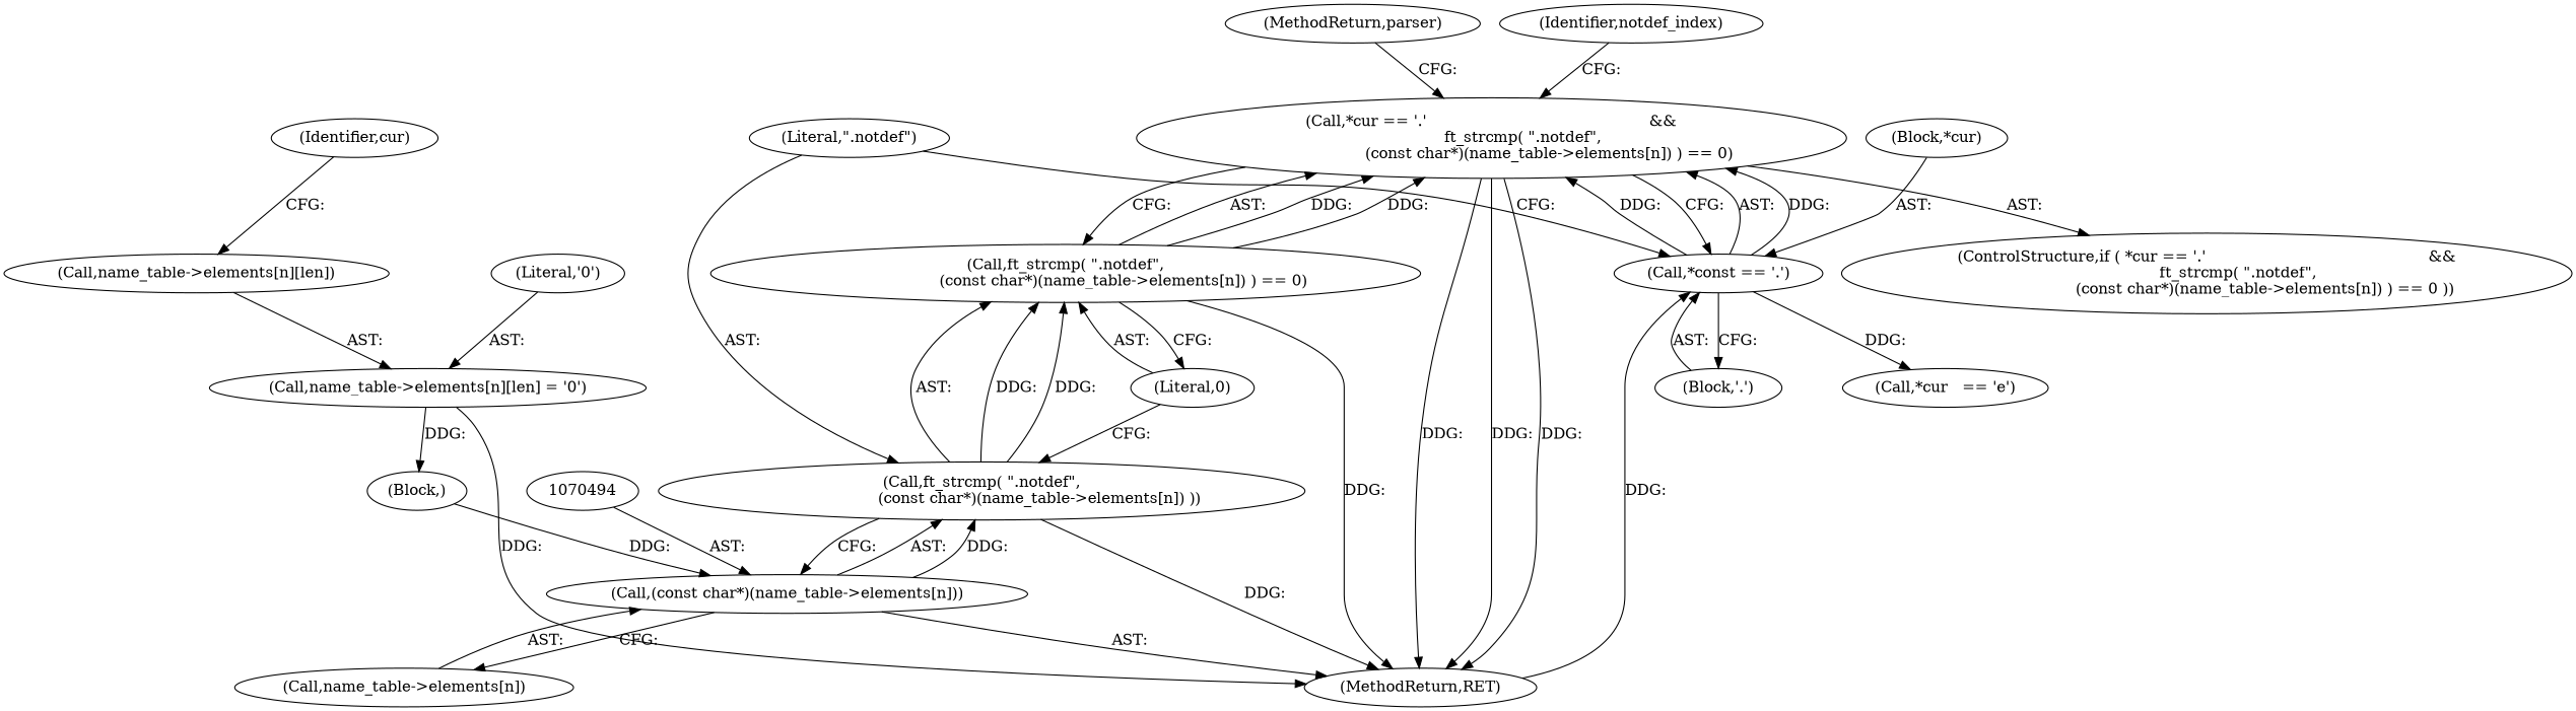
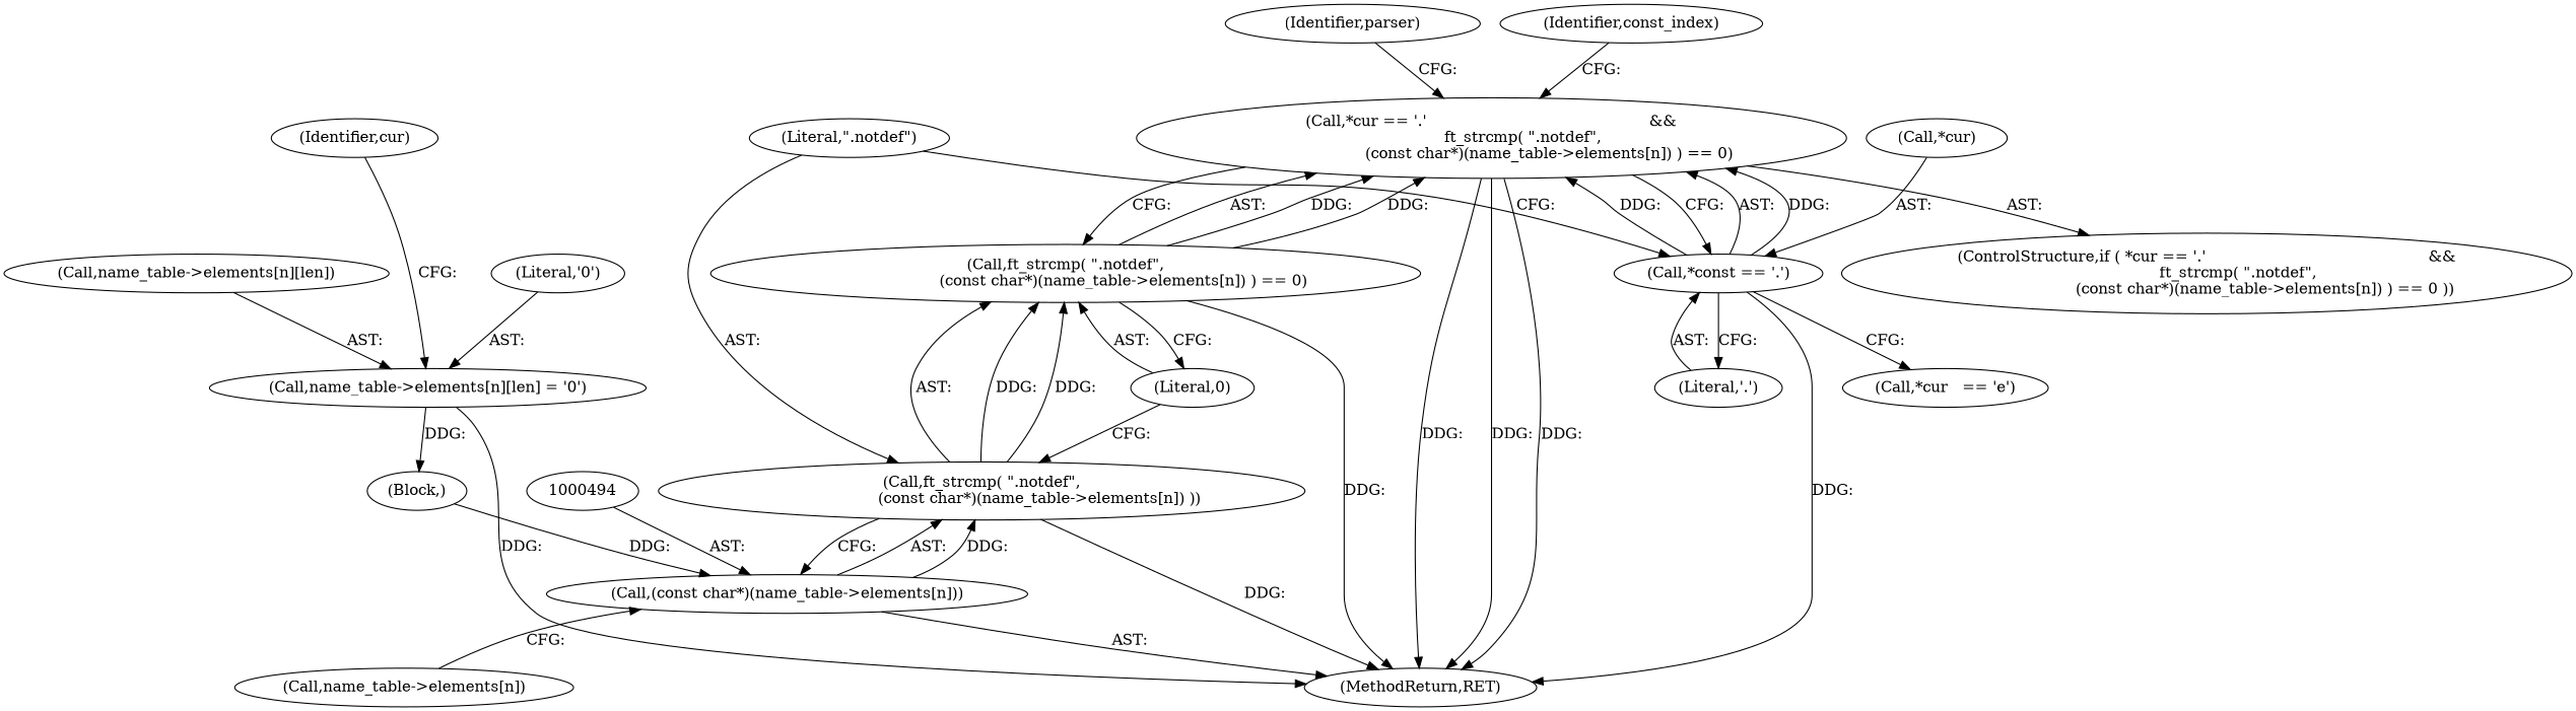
  digraph {
    n1 [label="(Call,*cur == '.'                                              &&\n             ft_strcmp( \".notdef\",\n                        (const char*)(name_table->elements[n]) ) == 0)"]
    n2 [label="(Call,*const == '.')"]
    n3 [label="(Call,ft_strcmp( \".notdef\",\n                        (const char*)(name_table->elements[n]) ) == 0)"]
    n4 [label="(ControlStructure,if ( *cur == '.'                                              &&\n             ft_strcmp( \".notdef\",\n                        (const char*)(name_table->elements[n]) ) == 0 ))"]
    n5 [label="(MethodReturn,RET)"]
    n6 [label="(Call,*cur   == 'e')"]
-   n7 [label="(Block,'.')"]
+   n7 [label="(Literal,'.')"]
    n8 [label="(Literal,0)"]
    n9 [label="(Call,ft_strcmp( \".notdef\",\n                        (const char*)(name_table->elements[n]) ))"]
    n10 [label="(Call,(const char*)(name_table->elements[n]))"]
    n11 [label="(Call,name_table->elements[n])"]
    n12 [label="(Call,name_table->elements[n][len] = '\0')"]
    n13 [label="(Block,)"]
    n14 [label="(Literal,'\0')"]
    n15 [label="(Literal,\".notdef\")"]
-   n16 [label="(MethodReturn,parser)"]
-   n17 [label="(Block,*cur)"]
+   n16 [label="(Identifier,parser)"]
+   n17 [label="(Call,*cur)"]
    n18 [label="(Identifier,cur)"]
    n19 [label="(Call,name_table->elements[n][len])"]
-   n20 [label="(Identifier,notdef_index)"]
-   1000494 [label=1070494]
+   n20 [label="(Identifier,const_index)"]
+   1000494
    n1 -> n2 [label="CFG: "]
    n1 -> n3 [label="CFG: "]
    n1 -> n4 [label="AST: "]
    n1 -> n5 [label="DDG: "]
    n1 -> n5 [label="DDG: "]
    n1 -> n5 [label="DDG: "]
    n2 -> n1 [label="AST: "]
    n2 -> n1 [label="DDG: "]
    n2 -> n1 [label="DDG: "]
-   n5 -> n2 [label="DDG: "]
-   n2 -> n6 [label="DDG: "]
+   n2 -> n5 [label="DDG: "]
+   n2 -> n6 [label="CFG: "]
    n2 -> n7 [label="CFG: "]
    n3 -> n1 [label="AST: "]
    n3 -> n1 [label="DDG: "]
    n3 -> n1 [label="DDG: "]
    n3 -> n5 [label="DDG: "]
    n3 -> n8 [label="CFG: "]
    n7 -> n2 [label="AST: "]
    n8 -> n3 [label="AST: "]
    n8 -> n9 [label="CFG: "]
    n9 -> n3 [label="AST: "]
    n9 -> n3 [label="DDG: "]
    n9 -> n3 [label="DDG: "]
    n9 -> n5 [label="DDG: "]
    n9 -> n10 [label="CFG: "]
    n10 -> n5 [label="AST: "]
    n10 -> n9 [label="AST: "]
    n10 -> n9 [label="DDG: "]
-   n10 -> n11 [label="CFG: "]
-   n11 -> n10 [label="AST: "]
+   n11 -> n10 [label="CFG: "]
    n12 -> n5 [label="DDG: "]
    n12 -> n13 [label="DDG: "]
    n13 -> n10 [label="DDG: "]
    n14 -> n12 [label="AST: "]
    n15 -> n2 [label="CFG: "]
    n15 -> n9 [label="AST: "]
    n16 -> n1 [label="CFG: "]
    n17 -> n2 [label="AST: "]
-   n18 -> n19 [label="CFG: "]
+   n18 -> n12 [label="CFG: "]
    n19 -> n12 [label="AST: "]
    n20 -> n1 [label="CFG: "]
    1000494 -> n10 [label="AST: "]
  }
